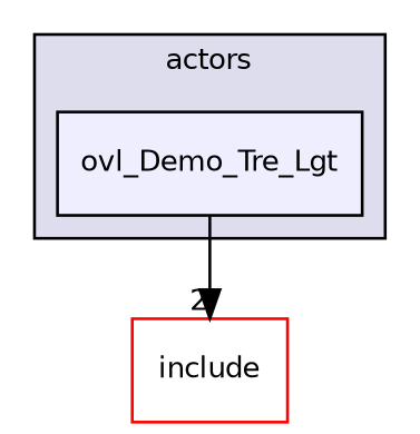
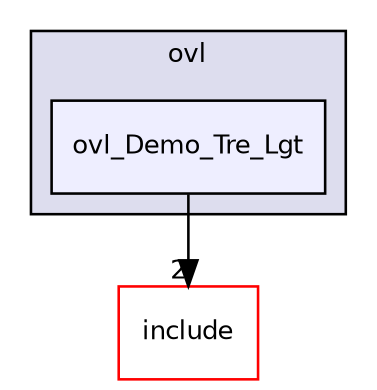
  digraph {
    compound=true
    node [fontname=Helvetica fontsize=10 shape=box style=filled]
    n1 [fillcolor="#eeeeff" label=ovl_Demo_Tre_Lgt pencolor=black]
    n2 [color=red fillcolor=white label=include]
    subgraph cluster_1 {
      bgcolor="#ddddee"
      fontname=Helvetica
      fontsize=10
-     label=actors
+     label=ovl
      pencolor=black
      n1
    }
    n1 -> n2 [headlabel=2 labeldistance=1.5 labelfontname=Helvetica labelfontsize=10]
  }
